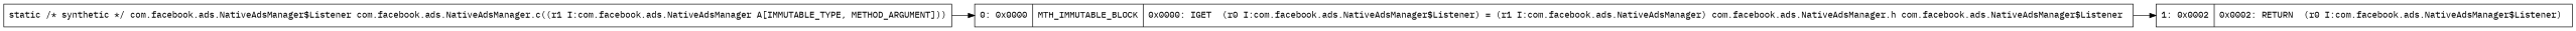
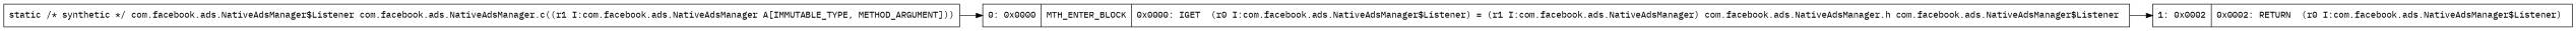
  digraph {
    rankdir=LR
    fontname="IBM Plex Mono"
    node [shape=record fontname="IBM Plex Mono"]
    edge [fontname="IBM Plex Mono"]
-   n1 [label="{0\:\ 0x0000|MTH_IMMUTABLE_BLOCK\l|0x0000: IGET  (r0 I:com.facebook.ads.NativeAdsManager$Listener) = (r1 I:com.facebook.ads.NativeAdsManager) com.facebook.ads.NativeAdsManager.h com.facebook.ads.NativeAdsManager$Listener \l}"]
+   n1 [label="{0\:\ 0x0000|MTH_ENTER_BLOCK\l|0x0000: IGET  (r0 I:com.facebook.ads.NativeAdsManager$Listener) = (r1 I:com.facebook.ads.NativeAdsManager) com.facebook.ads.NativeAdsManager.h com.facebook.ads.NativeAdsManager$Listener \l}"]
    n2 [label="{1\:\ 0x0002|0x0002: RETURN  (r0 I:com.facebook.ads.NativeAdsManager$Listener) \l}"]
    n3 [label="{static \/* synthetic *\/ com.facebook.ads.NativeAdsManager$Listener com.facebook.ads.NativeAdsManager.c((r1 I:com.facebook.ads.NativeAdsManager A[IMMUTABLE_TYPE, METHOD_ARGUMENT])) }"]
    n1 -> n2
    n3 -> n1
  }
